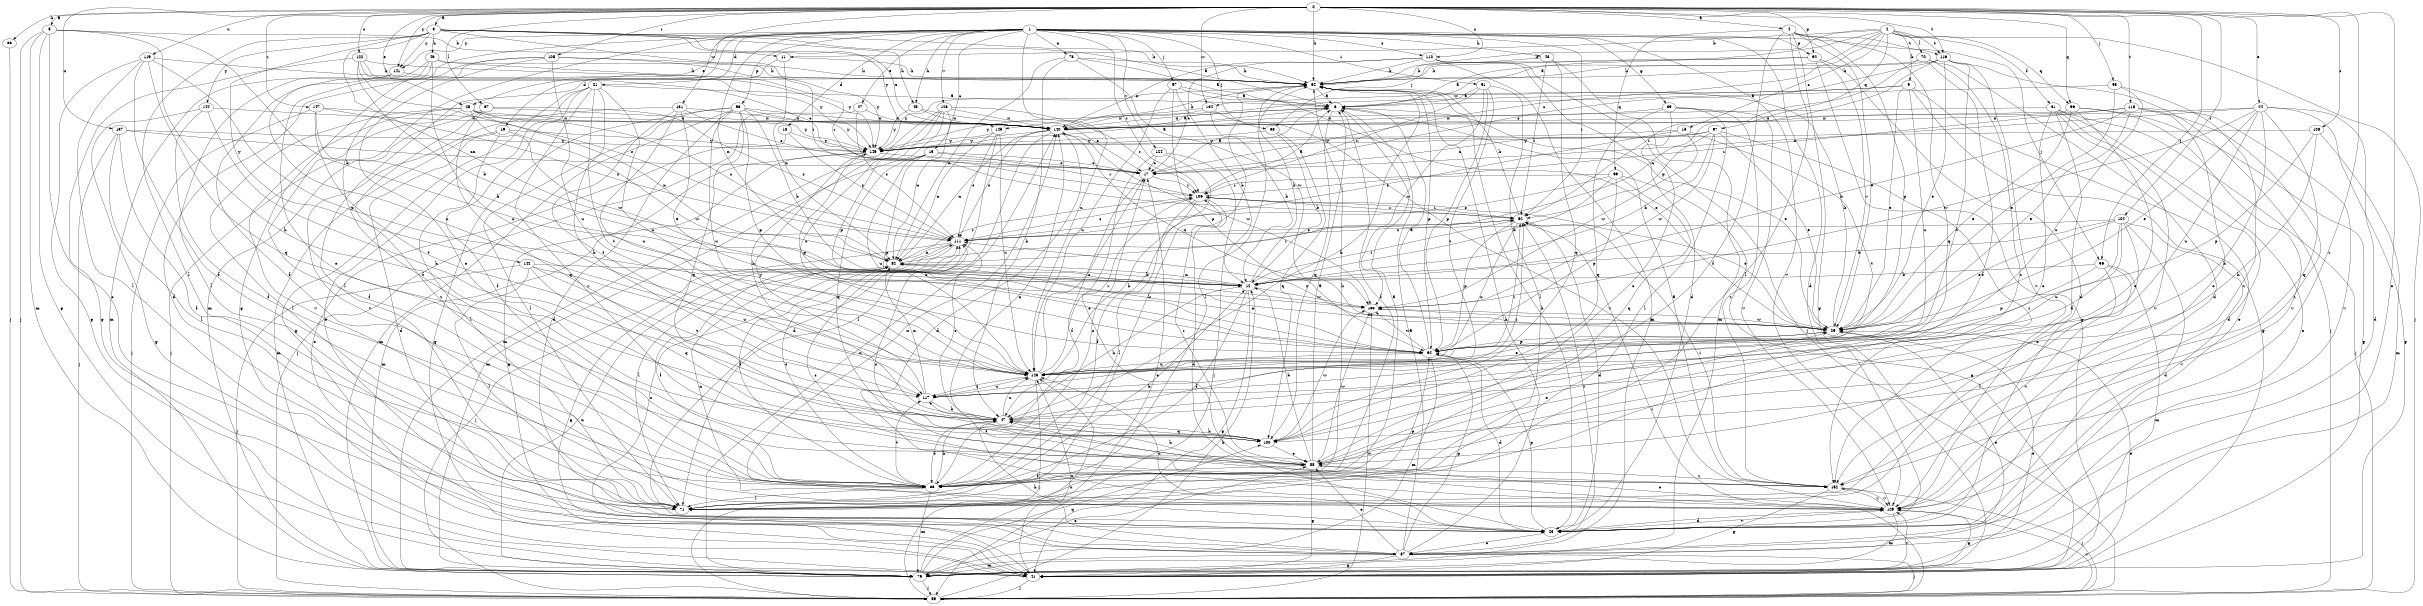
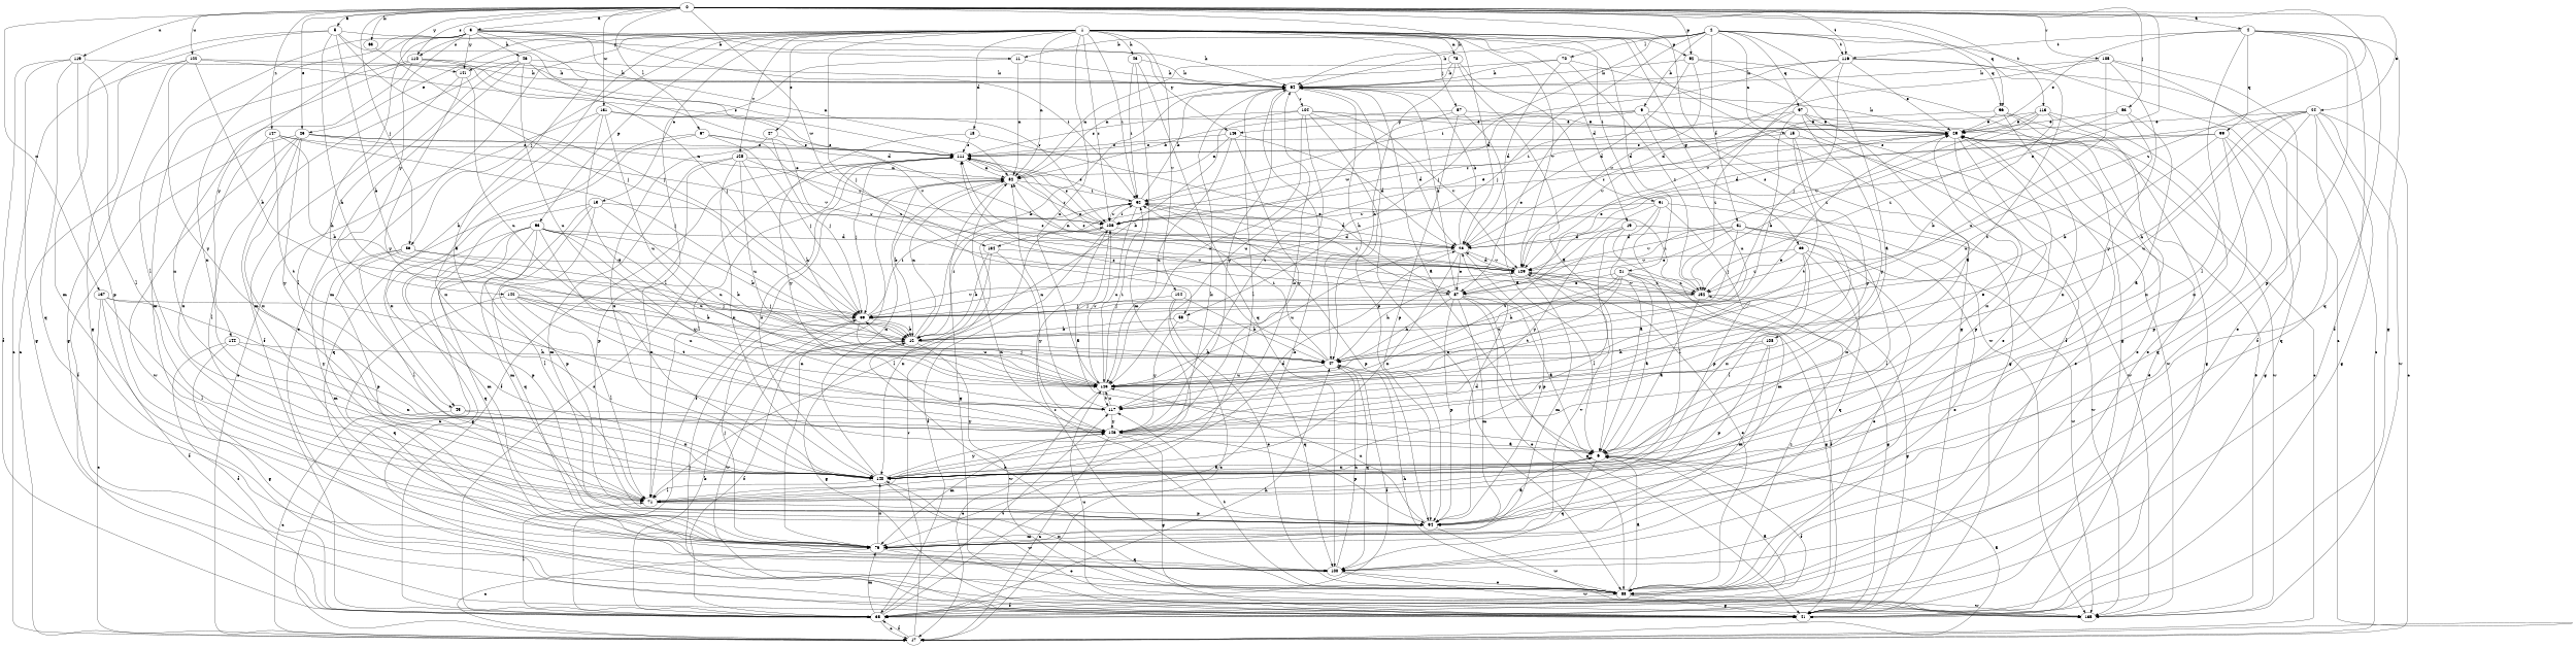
  strict digraph {
    0
    3
    4
    5
    24
    25
    53
    56
    63
    64
    67
    87
    92
    96
    104
    105
    108
    110
    113
    116
    119
    122
    131
    134
    137
    141
    147
    152
    45
    52
    82
    6
    46
    71
    140
    142
    144
    145
    41
    29
    35
    94
    99
    100
    76
    11
    59
    12
    47
    23
    123
    17
    135
    129
    111
    146
    88
    117
    106
    1
    13
    18
    19
    21
    27
    39
    43
    51
    57
    58
    78
    93
    124
    128
    2
    9
    15
    31
    70
    97
    0 -> 3 [label=a]
    0 -> 4 [label=a]
    0 -> 5 [label=a]
    0 -> 24 [label=e]
    0 -> 25 [label=e]
    0 -> 53 [label=j]
    0 -> 56 [label=j]
    0 -> 63 [label=k]
    0 -> 64 [label=k]
    0 -> 67 [label=l]
    0 -> 87 [label=o]
    0 -> 92 [label=p]
    0 -> 96 [label=q]
-   0 -> 104 [label=r]
+   64 -> 104 [label=r]
    0 -> 105 [label=r]
    0 -> 108 [label=s]
    0 -> 110 [label=s]
    0 -> 113 [label=t]
    0 -> 116 [label=t]
    0 -> 119 [label=u]
    0 -> 122 [label=u]
    0 -> 131 [label=w]
    0 -> 134 [label=w]
    0 -> 137 [label=x]
    0 -> 141 [label=y]
    0 -> 147 [label=z]
    0 -> 152 [label=z]
    3 -> 64 [label=k]
    3 -> 141 [label=y]
    3 -> 45 [label=h]
    3 -> 52 [label=i]
    3 -> 82 [label=n]
    3 -> 6 [label=a]
    3 -> 46 [label=h]
    3 -> 71 [label=l]
    3 -> 140 [label=x]
    3 -> 142 [label=y]
    3 -> 144 [label=y]
    3 -> 145 [label=y]
    4 -> 116 [label=t]
    4 -> 71 [label=l]
    4 -> 41 [label=g]
    4 -> 29 [label=e]
    4 -> 35 [label=f]
    4 -> 94 [label=p]
    4 -> 99 [label=q]
    4 -> 100 [label=q]
    5 -> 87 [label=o]
    5 -> 41 [label=g]
    5 -> 76 [label=m]
    5 -> 11 [label=b]
    5 -> 59 [label=j]
    5 -> 12 [label=b]
    5 -> 47 [label=h]
    24 -> 140 [label=x]
    24 -> 41 [label=g]
    24 -> 29 [label=e]
    24 -> 100 [label=q]
    24 -> 47 [label=h]
    24 -> 23 [label=d]
    24 -> 123 [label=u]
    24 -> 17 [label=c]
    24 -> 135 [label=w]
    25 -> 82 [label=n]
    25 -> 71 [label=l]
    25 -> 140 [label=x]
    25 -> 35 [label=f]
    25 -> 135 [label=w]
    25 -> 129 [label=v]
    25 -> 111 [label=s]
    25 -> 146 [label=y]
    53 -> 152 [label=z]
    53 -> 6 [label=a]
    53 -> 29 [label=e]
    53 -> 123 [label=u]
    56 -> 71 [label=l]
    56 -> 94 [label=p]
    56 -> 76 [label=m]
    56 -> 12 [label=b]
    56 -> 129 [label=v]
    63 -> 59 [label=j]
    64 -> 6 [label=a]
    64 -> 71 [label=l]
    64 -> 94 [label=p]
    64 -> 47 [label=h]
    64 -> 146 [label=y]
    67 -> 152 [label=z]
    67 -> 140 [label=x]
    67 -> 100 [label=q]
    67 -> 59 [label=j]
    67 -> 111 [label=s]
    87 -> 64 [label=k]
    87 -> 52 [label=i]
    87 -> 6 [label=a]
    87 -> 41 [label=g]
    87 -> 94 [label=p]
    87 -> 76 [label=m]
    87 -> 59 [label=j]
    87 -> 47 [label=h]
    87 -> 111 [label=s]
    87 -> 88 [label=o]
    92 -> 64 [label=k]
    92 -> 6 [label=a]
    92 -> 41 [label=g]
    92 -> 23 [label=d]
-   92 -> 29 [label=v]
+   92 -> 129 [label=v]
    96 -> 140 [label=x]
    96 -> 41 [label=g]
    96 -> 29 [label=e]
    96 -> 129 [label=v]
    96 -> 88 [label=o]
    104 -> 29 [label=e]
    104 -> 12 [label=b]
    104 -> 23 [label=d]
    104 -> 123 [label=u]
    104 -> 129 [label=v]
    104 -> 111 [label=s]
    104 -> 88 [label=o]
    104 -> 117 [label=t]
    105 -> 64 [label=k]
    105 -> 35 [label=f]
    105 -> 23 [label=d]
    105 -> 123 [label=u]
    105 -> 146 [label=y]
    105 -> 88 [label=o]
    108 -> 94 [label=p]
    108 -> 76 [label=m]
    108 -> 47 [label=h]
    108 -> 146 [label=y]
    110 -> 64 [label=k]
    110 -> 140 [label=x]
    110 -> 76 [label=m]
    110 -> 59 [label=j]
    110 -> 23 [label=d]
    110 -> 17 [label=c]
    113 -> 152 [label=z]
    113 -> 140 [label=x]
    113 -> 29 [label=e]
    113 -> 12 [label=b]
    113 -> 129 [label=v]
    113 -> 88 [label=o]
    113 -> 106 [label=r]
    116 -> 64 [label=k]
    116 -> 52 [label=i]
    116 -> 29 [label=e]
    116 -> 59 [label=j]
    116 -> 17 [label=c]
    116 -> 129 [label=v]
    116 -> 117 [label=t]
    119 -> 64 [label=k]
    119 -> 71 [label=l]
    119 -> 41 [label=g]
    119 -> 35 [label=f]
    119 -> 94 [label=p]
    119 -> 100 [label=q]
    122 -> 64 [label=k]
    122 -> 41 [label=g]
    122 -> 12 [label=b]
    122 -> 17 [label=c]
    122 -> 111 [label=s]
    122 -> 146 [label=y]
    131 -> 140 [label=x]
    131 -> 29 [label=e]
    131 -> 123 [label=u]
    131 -> 17 [label=c]
    131 -> 129 [label=v]
    131 -> 117 [label=t]
    134 -> 140 [label=x]
    134 -> 12 [label=b]
    134 -> 129 [label=v]
    134 -> 146 [label=y]
    137 -> 71 [label=l]
    137 -> 35 [label=f]
    137 -> 59 [label=j]
    137 -> 17 [label=c]
    137 -> 146 [label=y]
    141 -> 76 [label=m]
    141 -> 123 [label=u]
    141 -> 146 [label=y]
    147 -> 140 [label=x]
    147 -> 59 [label=j]
    147 -> 12 [label=b]
    147 -> 111 [label=s]
    147 -> 117 [label=t]
    152 -> 52 [label=i]
    152 -> 6 [label=a]
    152 -> 41 [label=g]
    152 -> 59 [label=j]
    152 -> 129 [label=v]
    152 -> 111 [label=s]
    45 -> 140 [label=x]
    45 -> 17 [label=c]
    45 -> 146 [label=y]
    52 -> 64 [label=k]
    52 -> 94 [label=p]
    52 -> 23 [label=d]
    52 -> 123 [label=u]
    52 -> 111 [label=s]
    52 -> 106 [label=r]
    82 -> 52 [label=i]
    82 -> 41 [label=g]
    82 -> 35 [label=f]
    82 -> 12 [label=b]
    82 -> 106 [label=r]
    6 -> 140 [label=x]
    6 -> 29 [label=e]
    6 -> 35 [label=f]
    6 -> 100 [label=q]
    46 -> 64 [label=k]
    46 -> 71 [label=l]
    46 -> 35 [label=f]
    46 -> 123 [label=u]
    46 -> 88 [label=o]
    46 -> 106 [label=r]
    71 -> 64 [label=k]
    71 -> 94 [label=p]
    140 -> 64 [label=k]
    140 -> 82 [label=n]
    140 -> 6 [label=a]
    140 -> 71 [label=l]
    140 -> 23 [label=d]
    140 -> 135 [label=w]
    140 -> 111 [label=s]
    140 -> 146 [label=y]
    142 -> 71 [label=l]
    142 -> 100 [label=q]
    142 -> 59 [label=j]
    142 -> 12 [label=b]
    142 -> 123 [label=u]
    142 -> 117 [label=t]
    144 -> 140 [label=x]
    144 -> 41 [label=g]
    144 -> 35 [label=f]
    144 -> 47 [label=h]
    145 -> 82 [label=n]
    145 -> 23 [label=d]
    145 -> 123 [label=u]
    145 -> 111 [label=s]
    145 -> 146 [label=y]
    41 -> 29 [label=e]
    41 -> 59 [label=j]
    41 -> 123 [label=u]
    29 -> 64 [label=k]
    29 -> 87 [label=o]
    29 -> 140 [label=x]
    29 -> 94 [label=p]
    29 -> 135 [label=w]
    29 -> 111 [label=s]
    35 -> 64 [label=k]
    35 -> 6 [label=a]
    35 -> 71 [label=l]
    35 -> 76 [label=m]
    35 -> 12 [label=b]
    35 -> 47 [label=h]
    35 -> 17 [label=c]
    35 -> 111 [label=s]
    35 -> 117 [label=t]
    94 -> 82 [label=n]
    94 -> 6 [label=a]
    94 -> 76 [label=m]
    94 -> 23 [label=d]
    94 -> 123 [label=u]
    94 -> 135 [label=w]
    99 -> 41 [label=g]
    99 -> 94 [label=p]
    99 -> 100 [label=q]
    99 -> 12 [label=b]
    99 -> 111 [label=s]
    99 -> 106 [label=r]
    100 -> 47 [label=h]
    100 -> 135 [label=w]
    100 -> 88 [label=o]
    76 -> 82 [label=n]
    76 -> 140 [label=x]
    76 -> 29 [label=e]
    76 -> 100 [label=q]
    76 -> 59 [label=j]
    76 -> 17 [label=c]
    76 -> 129 [label=v]
    76 -> 88 [label=o]
    11 -> 64 [label=k]
    11 -> 82 [label=n]
    11 -> 71 [label=l]
    59 -> 52 [label=i]
    59 -> 12 [label=b]
    59 -> 123 [label=u]
    59 -> 135 [label=w]
    59 -> 129 [label=v]
    12 -> 64 [label=k]
    12 -> 52 [label=i]
    12 -> 82 [label=n]
    12 -> 41 [label=g]
    12 -> 35 [label=f]
    12 -> 47 [label=h]
    12 -> 135 [label=w]
    47 -> 52 [label=i]
    47 -> 35 [label=f]
    47 -> 100 [label=q]
    47 -> 123 [label=u]
    47 -> 111 [label=s]
    23 -> 64 [label=k]
    23 -> 87 [label=o]
    23 -> 140 [label=x]
    23 -> 94 [label=p]
    23 -> 123 [label=u]
    23 -> 129 [label=v]
    123 -> 52 [label=i]
    123 -> 29 [label=e]
    123 -> 59 [label=j]
    123 -> 17 [label=c]
    123 -> 117 [label=t]
    123 -> 106 [label=r]
    17 -> 6 [label=a]
    17 -> 35 [label=f]
    17 -> 106 [label=r]
    135 -> 29 [label=e]
    129 -> 152 [label=z]
    129 -> 82 [label=n]
    129 -> 41 [label=g]
    129 -> 76 [label=m]
    129 -> 47 [label=h]
    129 -> 23 [label=d]
    129 -> 111 [label=s]
    129 -> 88 [label=o]
    111 -> 82 [label=n]
    111 -> 71 [label=l]
    111 -> 35 [label=f]
    111 -> 59 [label=j]
    146 -> 6 [label=a]
    146 -> 41 [label=g]
    146 -> 94 [label=p]
    146 -> 76 [label=m]
    146 -> 17 [label=c]
    88 -> 152 [label=z]
    88 -> 6 [label=a]
    88 -> 140 [label=x]
    88 -> 41 [label=g]
    88 -> 29 [label=e]
    88 -> 35 [label=f]
    88 -> 12 [label=b]
    88 -> 47 [label=h]
    88 -> 135 [label=w]
    88 -> 117 [label=t]
    88 -> 106 [label=r]
    117 -> 82 [label=n]
-   117 -> 47 [label=h]
    117 -> 123 [label=u]
    117 -> 146 [label=y]
    106 -> 52 [label=i]
    106 -> 6 [label=a]
    106 -> 71 [label=l]
    106 -> 29 [label=e]
    106 -> 35 [label=f]
    106 -> 23 [label=d]
    106 -> 111 [label=s]
    1 -> 25 [label=e]
    1 -> 56 [label=j]
    1 -> 92 [label=p]
    1 -> 110 [label=s]
    1 -> 141 [label=y]
    1 -> 45 [label=h]
    1 -> 52 [label=i]
    1 -> 82 [label=n]
    1 -> 41 [label=g]
    1 -> 76 [label=m]
    1 -> 23 [label=d]
    1 -> 123 [label=u]
    1 -> 129 [label=v]
    1 -> 106 [label=r]
    1 -> 13 [label=c]
    1 -> 18 [label=d]
    1 -> 19 [label=d]
    1 -> 21 [label=d]
    1 -> 27 [label=e]
    1 -> 39 [label=g]
    1 -> 43 [label=h]
    1 -> 51 [label=i]
    1 -> 57 [label=j]
    1 -> 58 [label=j]
    1 -> 78 [label=n]
    1 -> 93 [label=p]
    1 -> 124 [label=v]
    1 -> 128 [label=v]
    13 -> 94 [label=p]
    13 -> 100 [label=q]
    13 -> 76 [label=m]
    13 -> 123 [label=u]
    13 -> 17 [label=c]
    13 -> 106 [label=r]
    18 -> 87 [label=o]
    18 -> 111 [label=s]
    18 -> 146 [label=y]
    19 -> 71 [label=l]
    19 -> 76 [label=m]
    19 -> 23 [label=d]
    19 -> 135 [label=w]
    19 -> 146 [label=y]
    21 -> 87 [label=o]
    21 -> 152 [label=z]
    21 -> 6 [label=a]
    21 -> 41 [label=g]
    21 -> 35 [label=f]
    21 -> 47 [label=h]
    21 -> 123 [label=u]
    21 -> 117 [label=t]
    27 -> 140 [label=x]
    27 -> 59 [label=j]
    27 -> 111 [label=s]
    39 -> 152 [label=z]
    39 -> 71 [label=l]
    39 -> 140 [label=x]
    39 -> 100 [label=q]
    39 -> 129 [label=v]
    39 -> 88 [label=o]
    43 -> 64 [label=k]
    43 -> 52 [label=i]
    43 -> 100 [label=q]
    43 -> 76 [label=m]
    51 -> 6 [label=a]
    51 -> 71 [label=l]
    51 -> 94 [label=p]
    51 -> 135 [label=w]
    51 -> 117 [label=t]
    51 -> 106 [label=r]
    57 -> 6 [label=a]
    57 -> 29 [label=e]
    57 -> 94 [label=p]
-   57 -> 12 [label=b]
+   57 -> 82 [label=b]
    57 -> 123 [label=u]
    58 -> 100 [label=q]
    58 -> 12 [label=b]
    58 -> 146 [label=y]
    78 -> 64 [label=k]
    78 -> 82 [label=n]
    78 -> 6 [label=a]
    78 -> 47 [label=h]
    78 -> 135 [label=w]
    93 -> 71 [label=l]
    93 -> 140 [label=x]
    93 -> 41 [label=g]
    93 -> 94 [label=p]
    93 -> 100 [label=q]
    93 -> 76 [label=m]
    93 -> 12 [label=b]
    93 -> 23 [label=d]
    93 -> 123 [label=u]
    93 -> 146 [label=y]
    124 -> 59 [label=j]
    124 -> 47 [label=h]
    124 -> 17 [label=c]
    124 -> 88 [label=o]
    128 -> 82 [label=n]
    128 -> 140 [label=x]
    128 -> 94 [label=p]
    128 -> 76 [label=m]
    128 -> 47 [label=h]
    128 -> 123 [label=u]
    128 -> 106 [label=r]
    2 -> 64 [label=k]
    2 -> 96 [label=q]
    2 -> 116 [label=t]
    2 -> 6 [label=a]
    2 -> 11 [label=b]
    2 -> 59 [label=j]
    2 -> 17 [label=c]
    2 -> 58 [label=j]
    2 -> 9 [label=b]
    2 -> 15 [label=c]
    2 -> 31 [label=f]
    2 -> 70 [label=l]
    2 -> 97 [label=q]
    9 -> 87 [label=o]
    9 -> 134 [label=w]
    9 -> 145 [label=y]
    9 -> 41 [label=g]
    9 -> 29 [label=e]
    9 -> 123 [label=u]
    15 -> 135 [label=w]
    15 -> 111 [label=s]
    15 -> 146 [label=y]
    15 -> 117 [label=t]
    31 -> 87 [label=o]
    31 -> 71 [label=l]
    31 -> 140 [label=x]
    31 -> 59 [label=j]
    31 -> 23 [label=d]
    31 -> 129 [label=v]
    31 -> 88 [label=o]
    70 -> 64 [label=k]
    70 -> 152 [label=z]
    70 -> 82 [label=n]
    70 -> 35 [label=f]
    70 -> 23 [label=d]
    97 -> 152 [label=z]
-   97 -> 52 [label=p]
+   97 -> 52 [label=i]
    97 -> 29 [label=e]
    97 -> 12 [label=b]
    97 -> 17 [label=c]
    97 -> 135 [label=w]
    97 -> 146 [label=y]
  }
